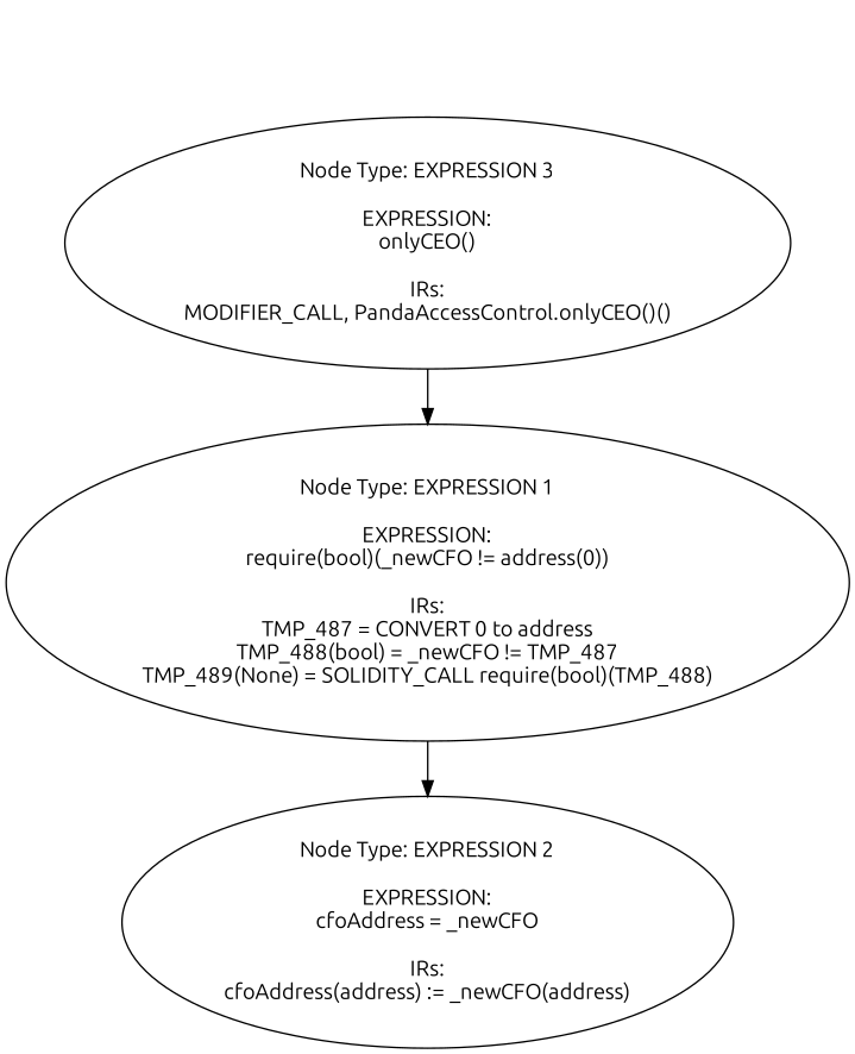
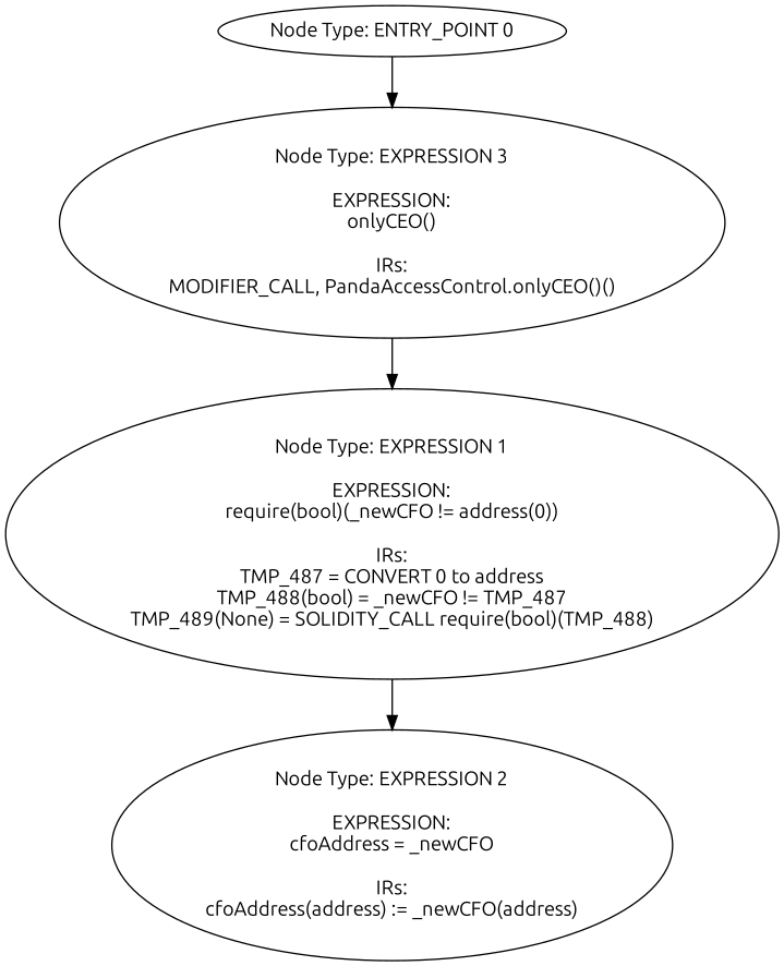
  digraph {
    fontname=Ubuntu
    node [fontname=Ubuntu]
    edge [fontname=Ubuntu]
+   n1 [label="Node Type: ENTRY_POINT 0\n"]
    n2 [label="Node Type: EXPRESSION 3\n\nEXPRESSION:\nonlyCEO()\n\nIRs:\nMODIFIER_CALL, PandaAccessControl.onlyCEO()()"]
    n3 [label="Node Type: EXPRESSION 1\n\nEXPRESSION:\nrequire(bool)(_newCFO != address(0))\n\nIRs:\nTMP_487 = CONVERT 0 to address\nTMP_488(bool) = _newCFO != TMP_487\nTMP_489(None) = SOLIDITY_CALL require(bool)(TMP_488)"]
    n4 [label="Node Type: EXPRESSION 2\n\nEXPRESSION:\ncfoAddress = _newCFO\n\nIRs:\ncfoAddress(address) := _newCFO(address)"]
+   n1 -> n2
    n2 -> n3
    n3 -> n4
  }
